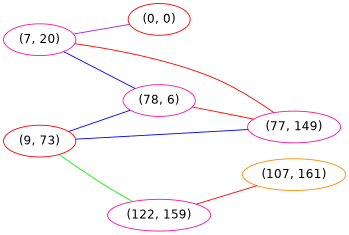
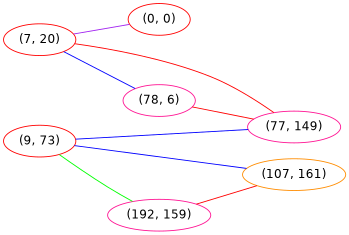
  graph {
    fontname="DejaVu Sans"
    rankdir=LR
    node [color=red fontname="DejaVu Sans"]
    edge [color=blue fontname="DejaVu Sans" weight=3]
-   "(7, 20)" [color=deeppink]
+   "(7, 20)"
    "(0, 0)"
    "(78, 6)" [color=deeppink]
    "(77, 149)" [color=deeppink]
    "(107, 161)" [color=darkorange]
    "(9, 73)"
-   "(122, 159)" [color=deeppink]
+   "(122, 159)" [color=deeppink label="(192, 159)"]
    "(7, 20)" -- "(0, 0)" [color=purple weight=4]
    "(7, 20)" -- "(78, 6)"
    "(7, 20)" -- "(77, 149)" [color=red weight=1]
    "(78, 6)" -- "(77, 149)" [color=red weight=1]
-   "(9, 73)" -- "(78, 6)"
+   "(9, 73)" -- "(107, 161)"
    "(9, 73)" -- "(77, 149)"
    "(9, 73)" -- "(122, 159)" [color=green weight=2]
    "(122, 159)" -- "(107, 161)" [color=red weight=1]
  }
